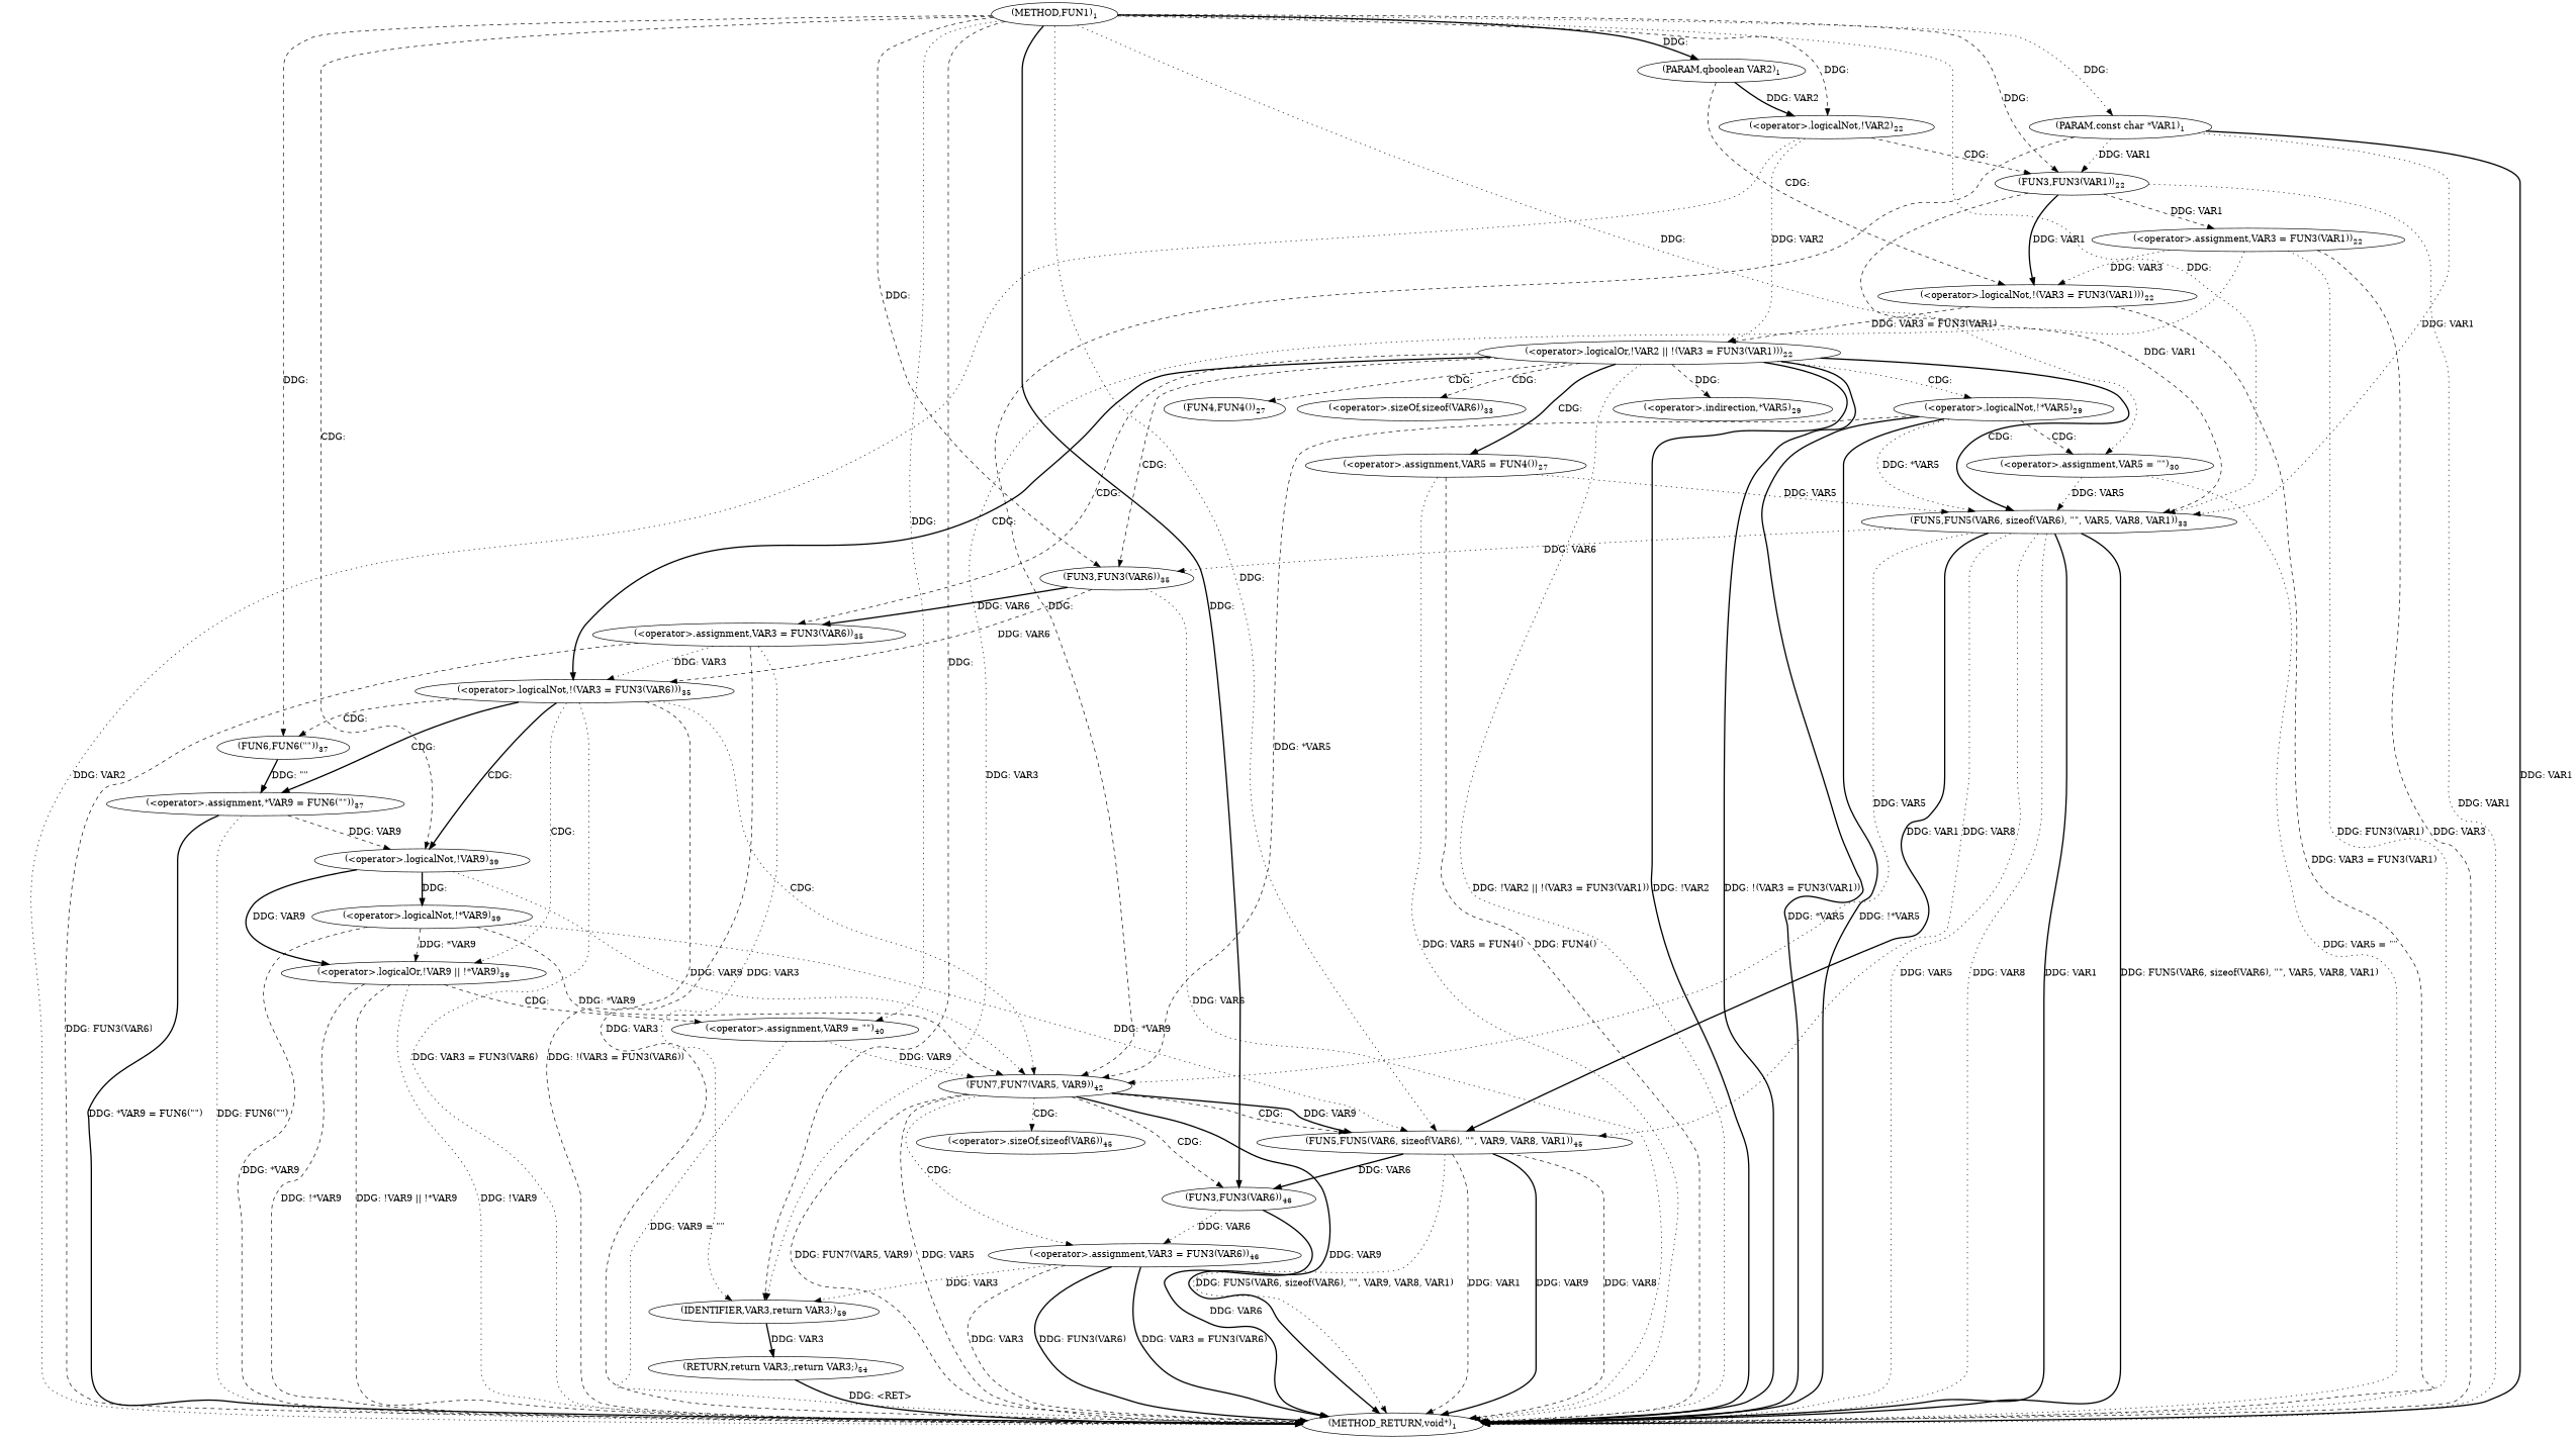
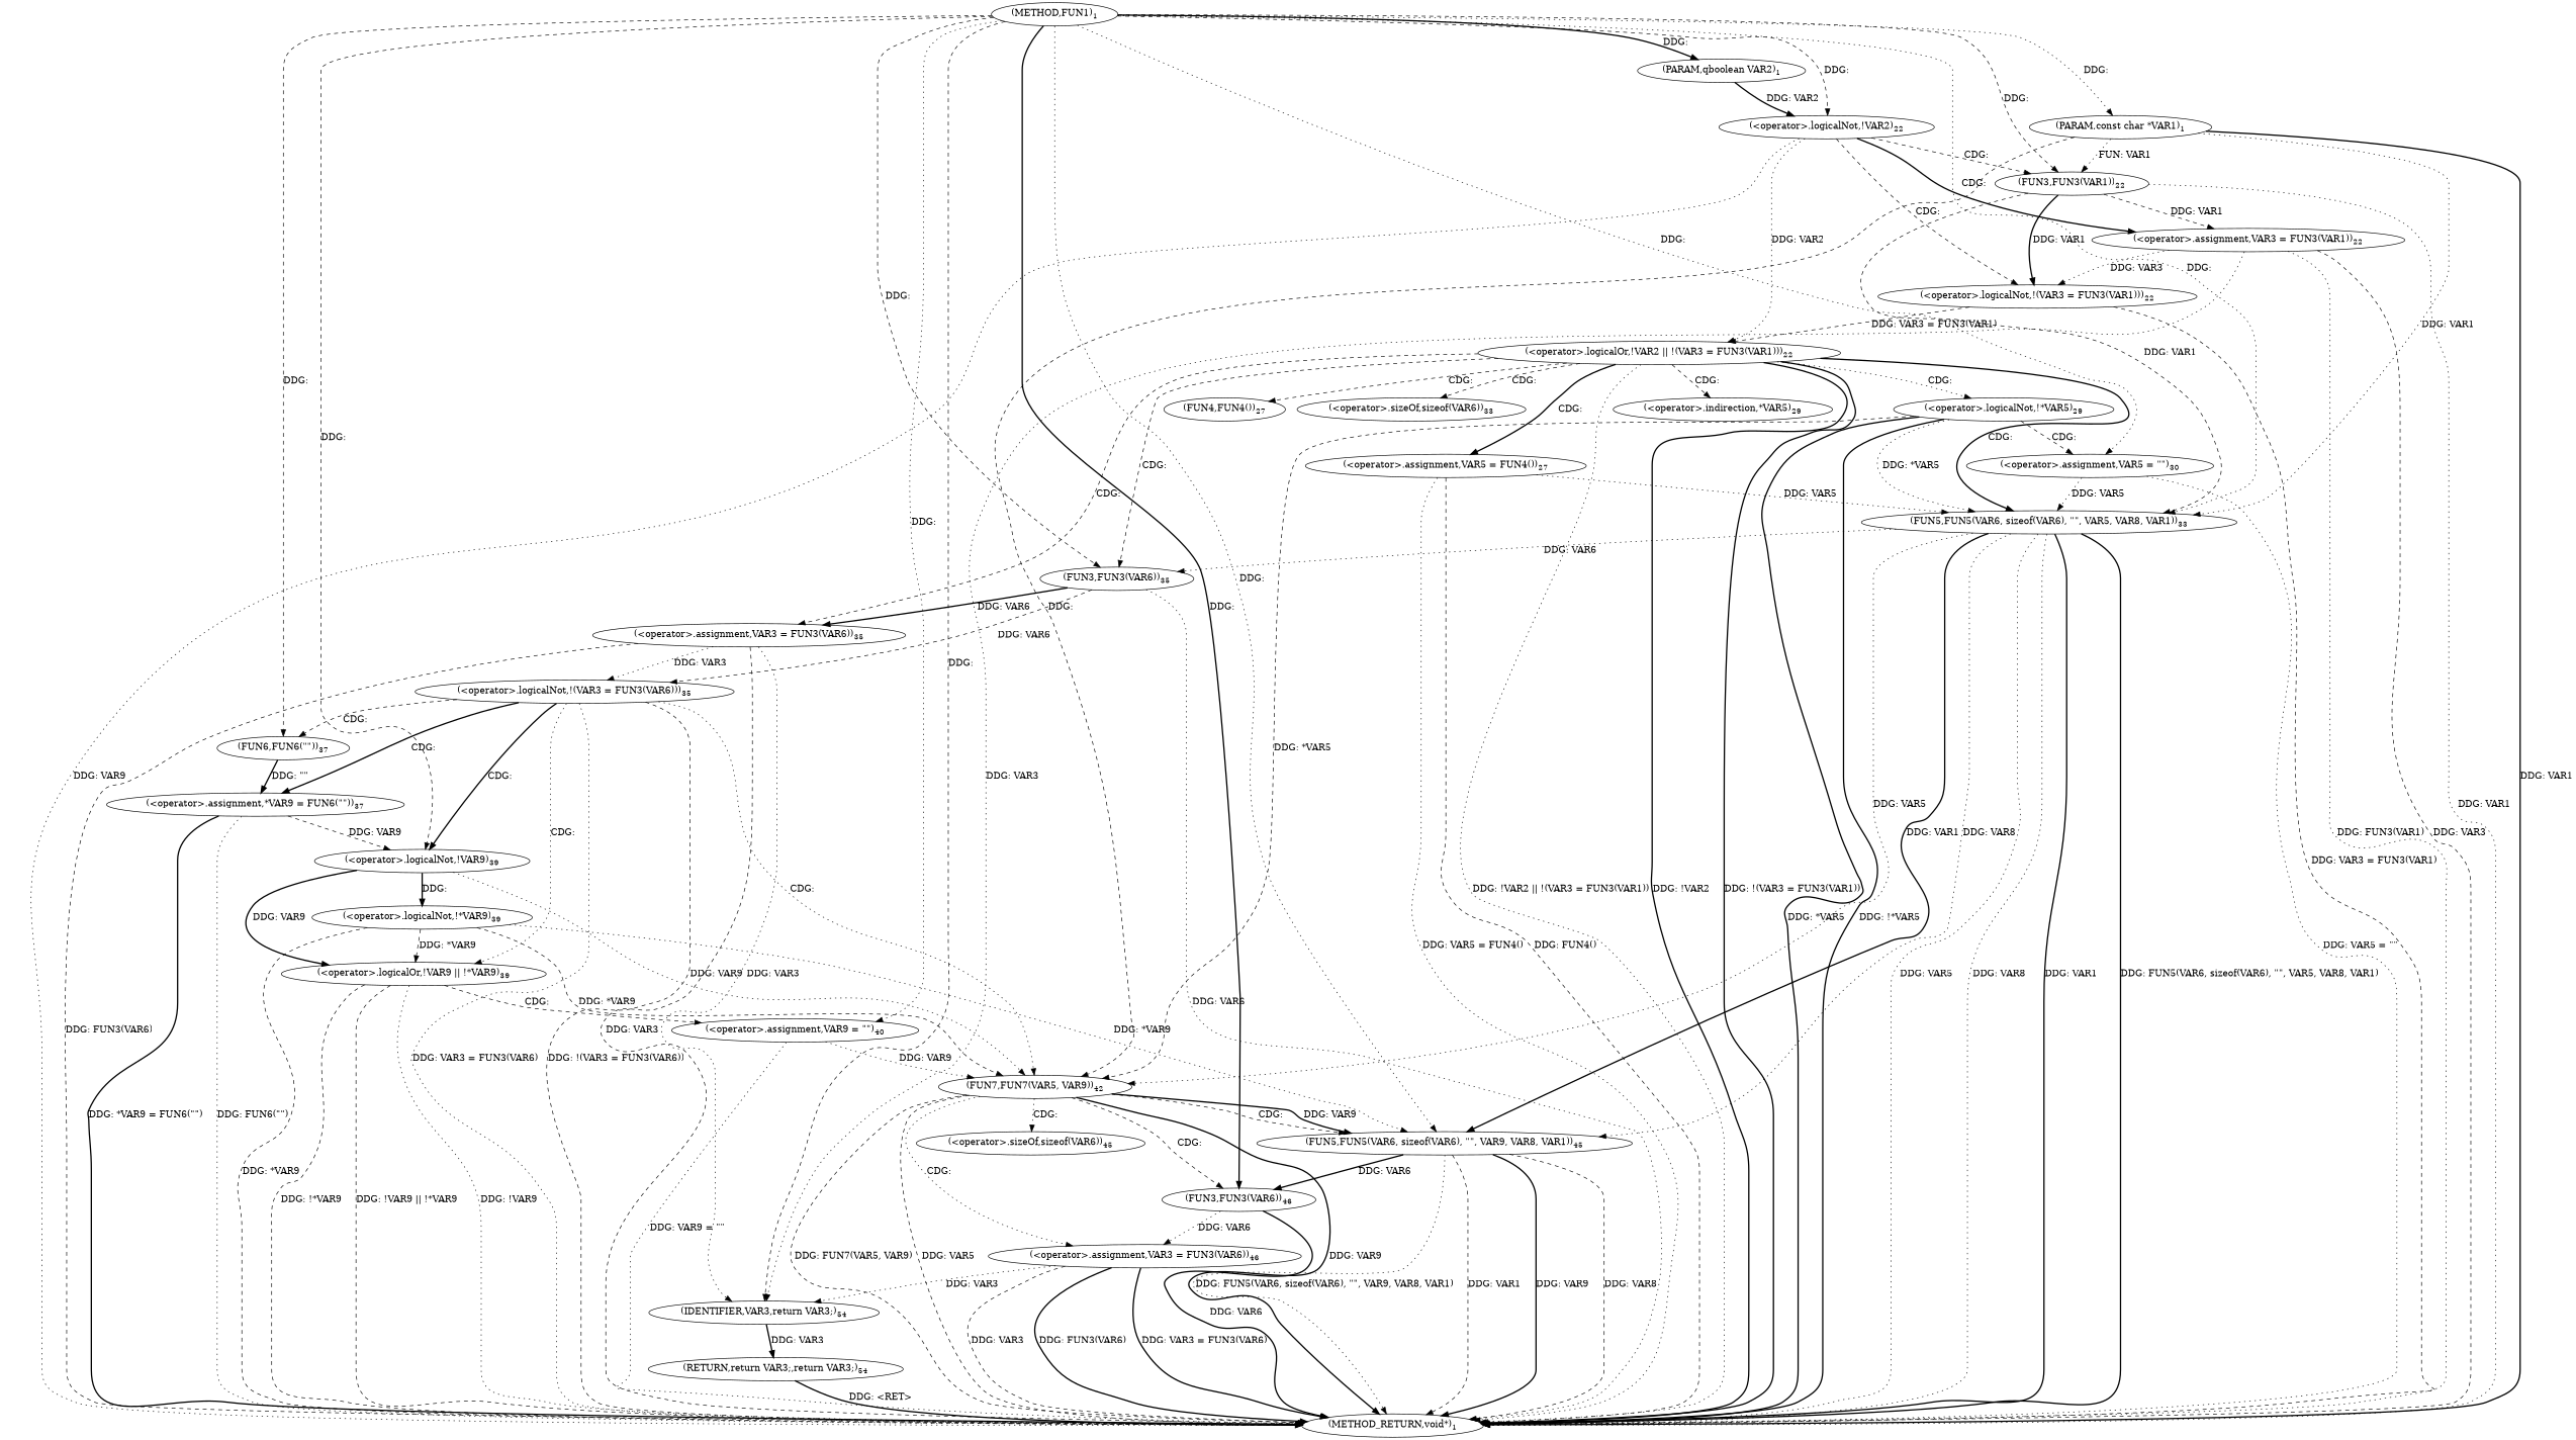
  digraph {
    edge [style=dotted]
    n1 [label=<(METHOD,FUN1)<SUB>1</SUB>>]
    n2 [label=<(PARAM,const char *VAR1)<SUB>1</SUB>>]
    n3 [label=<(PARAM,qboolean VAR2)<SUB>1</SUB>>]
-   n4 [label=<(IDENTIFIER,VAR3,return VAR3;)<SUB>59</SUB>>]
+   n4 [label=<(IDENTIFIER,VAR3,return VAR3;)<SUB>54</SUB>>]
    n5 [label=<(FUN5,FUN5(VAR6, sizeof(VAR6), &quot;&quot;, VAR5, VAR8, VAR1))<SUB>33</SUB>>]
    n6 [label=<(&lt;operator&gt;.logicalNot,!VAR2)<SUB>22</SUB>>]
    n7 [label=<(&lt;operator&gt;.assignment,VAR5 = &quot;&quot;)<SUB>30</SUB>>]
    n8 [label=<(FUN3,FUN3(VAR1))<SUB>22</SUB>>]
    n9 [label=<(FUN3,FUN3(VAR6))<SUB>35</SUB>>]
    n10 [label=<(FUN6,FUN6(&quot;&quot;))<SUB>37</SUB>>]
    n11 [label=<(&lt;operator&gt;.assignment,VAR9 = &quot;&quot;)<SUB>40</SUB>>]
    n12 [label=<(FUN5,FUN5(VAR6, sizeof(VAR6), &quot;&quot;, VAR9, VAR8, VAR1))<SUB>45</SUB>>]
    n13 [label=<(&lt;operator&gt;.logicalNot,!VAR9)<SUB>39</SUB>>]
    n14 [label=<(FUN3,FUN3(VAR6))<SUB>46</SUB>>]
    n15 [label=<(FUN7,FUN7(VAR5, VAR9))<SUB>42</SUB>>]
    n16 [label=<(METHOD_RETURN,void*)<SUB>1</SUB>>]
    n17 [label=<(RETURN,return VAR3;,return VAR3;)<SUB>54</SUB>>]
    n18 [label=<(&lt;operator&gt;.assignment,VAR5 = FUN4())<SUB>27</SUB>>]
    n19 [label=<(&lt;operator&gt;.logicalOr,!VAR2 || !(VAR3 = FUN3(VAR1)))<SUB>22</SUB>>]
    n20 [label=<(&lt;operator&gt;.logicalNot,!(VAR3 = FUN3(VAR1)))<SUB>22</SUB>>]
    n21 [label=<(&lt;operator&gt;.assignment,VAR3 = FUN3(VAR1))<SUB>22</SUB>>]
    n22 [label=<(&lt;operator&gt;.assignment,VAR3 = FUN3(VAR6))<SUB>46</SUB>>]
    n23 [label=<(&lt;operator&gt;.sizeOf,sizeof(VAR6))<SUB>45</SUB>>]
    n24 [label=<(&lt;operator&gt;.logicalNot,!(VAR3 = FUN3(VAR6)))<SUB>35</SUB>>]
    n25 [label=<(&lt;operator&gt;.assignment,VAR3 = FUN3(VAR6))<SUB>35</SUB>>]
    n26 [label=<(&lt;operator&gt;.assignment,*VAR9 = FUN6(&quot;&quot;))<SUB>37</SUB>>]
    n27 [label=<(&lt;operator&gt;.logicalOr,!VAR9 || !*VAR9)<SUB>39</SUB>>]
    n28 [label=<(&lt;operator&gt;.logicalNot,!*VAR9)<SUB>39</SUB>>]
    n29 [label=<(&lt;operator&gt;.logicalNot,!*VAR5)<SUB>29</SUB>>]
    n30 [label=<(FUN4,FUN4())<SUB>27</SUB>>]
    n31 [label=<(&lt;operator&gt;.sizeOf,sizeof(VAR6))<SUB>33</SUB>>]
    n32 [label=<(&lt;operator&gt;.indirection,*VAR5)<SUB>29</SUB>>]
    n1 -> n2 [label="DDG: "]
    n1 -> n3 [label="DDG: " style=bold]
    n1 -> n4 [label="DDG: " style=dashed]
    n1 -> n5 [label="DDG: "]
    n1 -> n6 [label="DDG: " style=dashed]
    n1 -> n7 [label="DDG: "]
    n1 -> n8 [label="DDG: " style=dashed]
    n1 -> n9 [label="DDG: " style=dashed]
    n1 -> n10 [label="DDG: " style=dashed]
    n1 -> n11 [label="DDG: "]
    n1 -> n12 [label="DDG: "]
-   n1 -> n13 [label="CDG: " style=dashed]
+   n1 -> n13 [label="DDG: " style=dashed]
    n1 -> n14 [label="DDG: " style=bold]
    n2 -> n5 [label="DDG: VAR1"]
-   n2 -> n8 [label="DDG: VAR1"]
+   n2 -> n8 [label="FUN: VAR1"]
    n2 -> n15 [label="DDG: " style=dashed]
    n2 -> n16 [label="DDG: VAR1" style=bold]
    n3 -> n6 [label="DDG: VAR2" style=bold]
    n4 -> n17 [label="DDG: VAR3" style=bold]
    n5 -> n9 [label="DDG: VAR6"]
    n5 -> n12 [label="DDG: VAR8"]
    n5 -> n12 [label="DDG: VAR1" style=bold]
    n5 -> n15 [label="DDG: VAR5"]
    n5 -> n16 [label="DDG: VAR5"]
    n5 -> n16 [label="DDG: VAR8"]
    n5 -> n16 [label="DDG: VAR1" style=bold]
    n5 -> n16 [label="DDG: FUN5(VAR6, sizeof(VAR6), &quot;&quot;, VAR5, VAR8, VAR1)" style=bold]
    n6 -> n8 [label="CDG: " style=dashed]
-   n6 -> n16 [label="DDG: VAR2"]
+   n6 -> n16 [label="DDG: VAR9"]
    n6 -> n19 [label="DDG: VAR2"]
-   n3 -> n20 [label="CDG: " style=dashed]
+   n6 -> n20 [label="CDG: " style=dashed]
+   n6 -> n21 [label="CDG: " style=bold]
    n7 -> n5 [label="DDG: VAR5"]
    n7 -> n16 [label="DDG: VAR5 = &quot;&quot;"]
    n8 -> n5 [label="DDG: VAR1" style=dashed]
    n8 -> n16 [label="DDG: VAR1"]
    n8 -> n20 [label="DDG: VAR1" style=bold]
    n8 -> n21 [label="DDG: VAR1" style=dashed]
    n9 -> n16 [label="DDG: VAR6"]
    n9 -> n24 [label="DDG: VAR6" style=dashed]
    n9 -> n25 [label="DDG: VAR6" style=bold]
    n10 -> n26 [label="DDG: &quot;&quot;" style=bold]
    n11 -> n15 [label="DDG: VAR9"]
    n11 -> n16 [label="DDG: VAR9 = &quot;&quot;"]
    n12 -> n14 [label="DDG: VAR6" style=bold]
    n12 -> n16 [label="DDG: VAR9" style=bold]
    n12 -> n16 [label="DDG: VAR8" style=dashed]
    n12 -> n16 [label="DDG: VAR1" style=dashed]
    n12 -> n16 [label="DDG: FUN5(VAR6, sizeof(VAR6), &quot;&quot;, VAR9, VAR8, VAR1)"]
    n13 -> n15 [label="DDG: VAR9"]
    n13 -> n27 [label="DDG: VAR9" style=bold]
    n13 -> n28 [label="DDG: " style=bold]
    n14 -> n16 [label="DDG: VAR6" style=bold]
    n14 -> n22 [label="DDG: VAR6"]
    n15 -> n12 [label="DDG: VAR9" style=bold]
    n15 -> n12 [label="CDG: " style=dashed]
    n15 -> n14 [label="CDG: " style=dashed]
    n15 -> n16 [label="DDG: VAR5" style=dashed]
    n15 -> n16 [label="DDG: VAR9" style=bold]
    n15 -> n16 [label="DDG: FUN7(VAR5, VAR9)" style=dashed]
    n15 -> n22 [label="CDG: "]
    n15 -> n23 [label="CDG: "]
    n17 -> n16 [label="DDG: &lt;RET&gt;" style=bold]
    n18 -> n5 [label="DDG: VAR5"]
    n18 -> n16 [label="DDG: FUN4()" style=dashed]
    n18 -> n16 [label="DDG: VAR5 = FUN4()"]
    n19 -> n5 [label="CDG: " style=bold]
    n19 -> n9 [label="CDG: " style=dashed]
    n19 -> n16 [label="DDG: !VAR2" style=bold]
    n19 -> n16 [label="DDG: !(VAR3 = FUN3(VAR1))" style=bold]
    n19 -> n16 [label="DDG: !VAR2 || !(VAR3 = FUN3(VAR1))"]
    n19 -> n18 [label="CDG: " style=bold]
-   n19 -> n24 [label="CDG: " style=bold]
    n19 -> n25 [label="CDG: " style=dashed]
    n19 -> n29 [label="CDG: "]
    n19 -> n30 [label="CDG: " style=dashed]
    n19 -> n31 [label="CDG: " style=dashed]
-   n19 -> n32 [label="DDG: " style=dashed]
+   n19 -> n32 [label="CDG: " style=dashed]
    n20 -> n16 [label="DDG: VAR3 = FUN3(VAR1)" style=dashed]
    n20 -> n19 [label="DDG: VAR3 = FUN3(VAR1)" style=dashed]
    n21 -> n4 [label="DDG: VAR3"]
    n21 -> n16 [label="DDG: VAR3" style=dashed]
    n21 -> n16 [label="DDG: FUN3(VAR1)"]
    n21 -> n20 [label="DDG: VAR3"]
    n22 -> n4 [label="DDG: VAR3"]
    n22 -> n16 [label="DDG: VAR3" style=dashed]
    n22 -> n16 [label="DDG: FUN3(VAR6)" style=bold]
    n22 -> n16 [label="DDG: VAR3 = FUN3(VAR6)" style=bold]
    n24 -> n10 [label="CDG: " style=dashed]
    n24 -> n13 [label="CDG: " style=bold]
    n24 -> n15 [label="CDG: "]
    n24 -> n16 [label="DDG: VAR3 = FUN3(VAR6)"]
    n24 -> n16 [label="DDG: !(VAR3 = FUN3(VAR6))" style=dashed]
    n24 -> n26 [label="CDG: " style=bold]
    n24 -> n27 [label="CDG: "]
    n25 -> n4 [label="DDG: VAR3"]
    n25 -> n16 [label="DDG: VAR3" style=dashed]
    n25 -> n16 [label="DDG: FUN3(VAR6)" style=dashed]
    n25 -> n24 [label="DDG: VAR3"]
    n26 -> n13 [label="DDG: VAR9" style=dashed]
    n26 -> n16 [label="DDG: FUN6(&quot;&quot;)"]
    n26 -> n16 [label="DDG: *VAR9 = FUN6(&quot;&quot;)" style=bold]
    n27 -> n11 [label="CDG: " style=dashed]
    n27 -> n16 [label="DDG: !VAR9"]
    n27 -> n16 [label="DDG: !*VAR9" style=dashed]
    n27 -> n16 [label="DDG: !VAR9 || !*VAR9" style=dashed]
    n28 -> n12 [label="DDG: *VAR9"]
    n28 -> n15 [label="DDG: *VAR9" style=dashed]
    n28 -> n16 [label="DDG: *VAR9" style=dashed]
    n28 -> n27 [label="DDG: *VAR9" style=dashed]
    n29 -> n5 [label="DDG: *VAR5"]
    n29 -> n7 [label="CDG: " style=dashed]
    n29 -> n15 [label="DDG: *VAR5" style=dashed]
    n29 -> n16 [label="DDG: *VAR5" style=bold]
    n29 -> n16 [label="DDG: !*VAR5" style=bold]
  }
